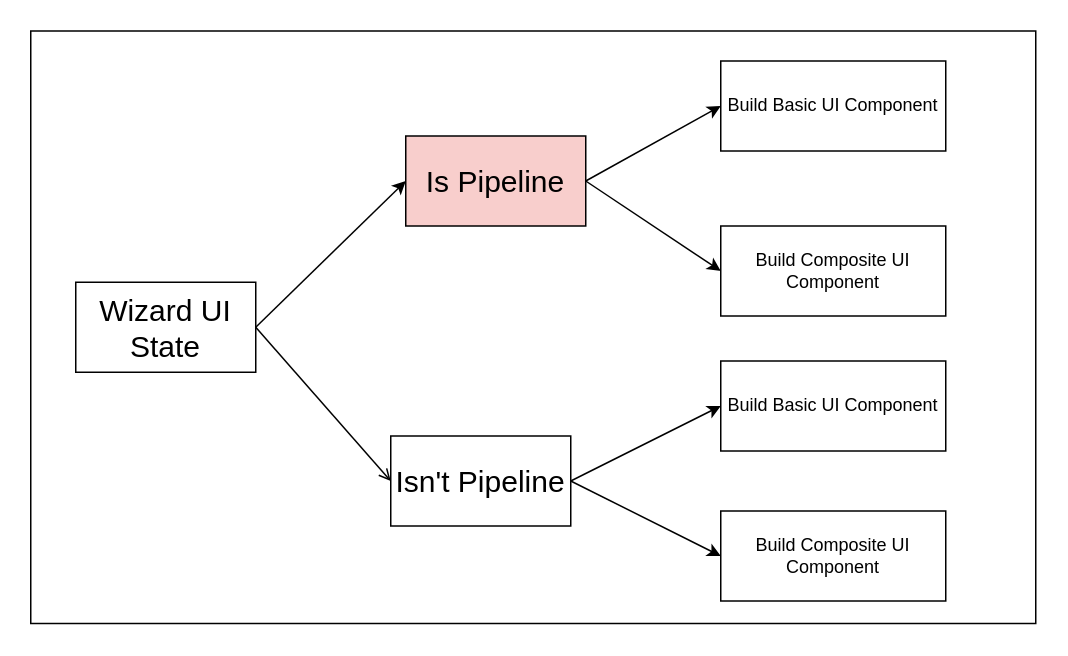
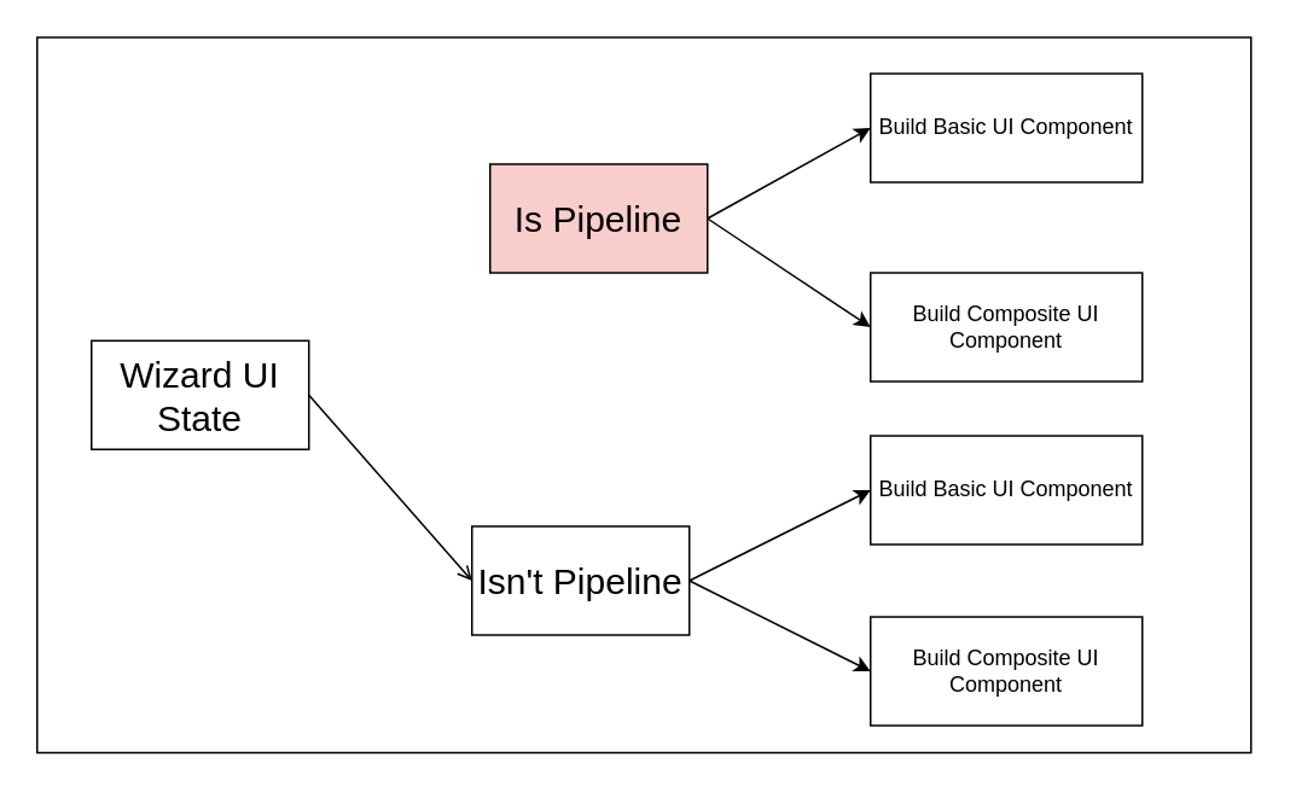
  <mxCell id="0" />
  <mxCell id="1" parent="0" />
  <mxCell id="2" value="" style="rounded=0;whiteSpace=wrap;html=1;" parent="1" vertex="1"><mxGeometry x="20" width="670" height="395" as="geometry" y="20" /></mxCell>
  <mxCell id="3" value="&lt;font style=&quot;font-size: 20px&quot;&gt;Wizard UI State&lt;/font&gt;" style="rounded=0;whiteSpace=wrap;html=1;" parent="1" vertex="1"><mxGeometry x="50" y="187.5" width="120" height="60" as="geometry" /></mxCell>
  <mxCell id="4" value="&lt;font style=&quot;font-size: 20px&quot;&gt;Isn't Pipeline&lt;/font&gt;" style="rounded=0;whiteSpace=wrap;html=1;" parent="1" vertex="1"><mxGeometry x="260" y="290" width="120" height="60" as="geometry" /></mxCell>
  <mxCell id="5" value="&lt;font style=&quot;font-size: 20px&quot;&gt;Is Pipeline&lt;/font&gt;" style="rounded=0;whiteSpace=wrap;html=1;fillColor=#f8cecc;" parent="1" vertex="1"><mxGeometry x="270" y="90" width="120" height="60" as="geometry" /></mxCell>
- <mxCell id="6" value="" style="endArrow=classic;html=1;exitX=1;exitY=0.5;exitDx=0;exitDy=0;entryX=0;entryY=0.5;entryDx=0;entryDy=0;" parent="1" source="3" target="5" edge="1"><mxGeometry width="50" height="50" relative="1" as="geometry"><mxPoint x="340" y="270" as="sourcePoint" /><mxPoint x="390" y="220" as="targetPoint" /></mxGeometry></mxCell>
  <mxCell id="7" value="" style="endArrow=open;html=1;exitX=1;exitY=0.5;exitDx=0;exitDy=0;entryX=0;entryY=0.5;entryDx=0;entryDy=0;" parent="1" source="3" target="4" edge="1"><mxGeometry width="50" height="50" relative="1" as="geometry"><mxPoint x="170" y="250" as="sourcePoint" /><mxPoint x="290" y="140" as="targetPoint" /></mxGeometry></mxCell>
  <mxCell id="8" value="Build Basic UI Component" style="rounded=0;whiteSpace=wrap;html=1;" parent="1" vertex="1"><mxGeometry x="480" y="40" width="150" height="60" as="geometry" /></mxCell>
  <mxCell id="9" value="Build Composite UI Component" style="rounded=0;whiteSpace=wrap;html=1;" parent="1" vertex="1"><mxGeometry x="480" y="150" width="150" height="60" as="geometry" /></mxCell>
  <mxCell id="10" value="Build Composite UI Component" style="rounded=0;whiteSpace=wrap;html=1;" parent="1" vertex="1"><mxGeometry x="480" y="340" width="150" height="60" as="geometry" /></mxCell>
  <mxCell id="11" value="Build Basic UI Component" style="rounded=0;whiteSpace=wrap;html=1;" parent="1" vertex="1"><mxGeometry x="480" y="240" width="150" height="60" as="geometry" /></mxCell>
  <mxCell id="12" value="" style="endArrow=classic;html=1;exitX=1;exitY=0.5;exitDx=0;exitDy=0;entryX=0;entryY=0.5;entryDx=0;entryDy=0;" parent="1" source="5" target="9" edge="1"><mxGeometry width="50" height="50" relative="1" as="geometry"><mxPoint x="350" y="290" as="sourcePoint" /><mxPoint x="400" y="240" as="targetPoint" /></mxGeometry></mxCell>
  <mxCell id="13" value="" style="endArrow=classic;html=1;exitX=1;exitY=0.5;exitDx=0;exitDy=0;entryX=0;entryY=0.5;entryDx=0;entryDy=0;" parent="1" source="5" target="8" edge="1"><mxGeometry width="50" height="50" relative="1" as="geometry"><mxPoint x="350" y="290" as="sourcePoint" /><mxPoint x="400" y="240" as="targetPoint" /></mxGeometry></mxCell>
  <mxCell id="14" value="" style="endArrow=classic;html=1;exitX=1;exitY=0.5;exitDx=0;exitDy=0;entryX=0;entryY=0.5;entryDx=0;entryDy=0;" parent="1" source="4" target="11" edge="1"><mxGeometry width="50" height="50" relative="1" as="geometry"><mxPoint x="390" y="130" as="sourcePoint" /><mxPoint x="490" y="190" as="targetPoint" /></mxGeometry></mxCell>
  <mxCell id="15" value="" style="endArrow=classic;html=1;exitX=1;exitY=0.5;exitDx=0;exitDy=0;entryX=0;entryY=0.5;entryDx=0;entryDy=0;" parent="1" source="4" target="10" edge="1"><mxGeometry width="50" height="50" relative="1" as="geometry"><mxPoint x="390" y="300" as="sourcePoint" /><mxPoint x="500" y="280" as="targetPoint" /></mxGeometry></mxCell>
